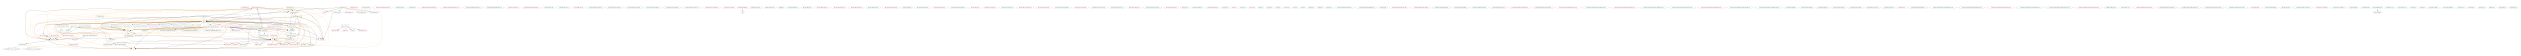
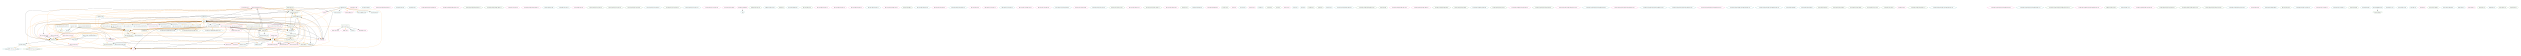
  digraph {
    fontname="Liberation Serif"
    node [color=teal fontname="Liberation Serif" shape=oval]
    edge [color=black fontname="Liberation Serif"]
    n1 [color=deeppink label="messages.[1].bot_id"]
    n2 [color=deeppink label="/api/conversations.history" shape=rectangle]
    n3 [color=darkgreen label="message.client_msg_id"]
    n4 [color=darkgreen label="channel.user"]
    n5 [color=deeppink label="users.invited"]
    n6 [label="message.team"]
    n7 [color=deeppink label="message.type"]
    n8 [color=deeppink label=ok]
    n9 [color=darkgreen label=pin_count]
    n10 [label=ts]
    n11 [color=darkgreen label="/api/chat.postMessage" shape=rectangle]
    n12 [label="/api/dnd.teamInfo" shape=rectangle]
    n13 [color=deeppink label="/api/conversations.kick" shape=rectangle]
    n14 [color=deeppink label="/api/conversations.invite" shape=rectangle]
    n15 [color=darkgreen label="/api/apps.actions.v2.list" shape=rectangle]
    n16 [color=darkgreen label="/api/conversations.open" shape=rectangle]
    n17 [label="/api/activity.mentions" shape=rectangle]
    n18 [color=darkgreen label="/api/team.listExternal" shape=rectangle]
    n19 [color=deeppink label="/api/chat.shareMessage" shape=rectangle]
    n20 [color=deeppink label="/api/conversations.mark" shape=rectangle]
    n21 [color=deeppink label="/api/subscriptions.thread.get" shape=rectangle]
    n22 [color=darkgreen label="/api/chat.update" shape=rectangle]
    n23 [label="/api/pins.add" shape=rectangle]
    n24 [color=darkgreen label="/api/conversations.replies" shape=rectangle]
    n25 [color=deeppink label="/api/chat.delete" shape=rectangle]
    n26 [color=deeppink label="/api/stars.add" shape=rectangle]
    n27 [label="/api/stars.remove" shape=rectangle]
    n28 [label="/api/pins.remove" shape=rectangle]
    n29 [color=deeppink label="messages.[1].bot_link"]
    n30 [label="messages.[2].edited.ts"]
    n31 [color=deeppink label="messages.[2].attachments.[0].callback_id"]
    n32 [color=darkgreen label=channel]
    n33 [color=darkgreen label="/api/pins.list" shape=rectangle]
    n34 [color=darkgreen label="/api/conversations.teamConnections" shape=rectangle]
    n35 [color=deeppink label="/api/conversations.rename" shape=rectangle]
    n36 [color=deeppink label="/api/conversations.join" shape=rectangle]
    n37 [color=deeppink label="/api/screenhero.rooms.create" shape=rectangle]
    n38 [label="/api/users.prefs.setNotifications" shape=rectangle]
    n39 [color=deeppink label="/api/conversations.setPurpose" shape=rectangle]
    n40 [color=darkgreen label="/api/files.list" shape=rectangle]
    n41 [label="/api/conversations.leave" shape=rectangle]
    n42 [label="/api/conversations.close" shape=rectangle]
    n43 [label="/api/conversations.updateDefaultState" shape=rectangle]
    n44 [color=deeppink label="/api/conversations.archive" shape=rectangle]
    n45 [label="/api/conversations.unarchive" shape=rectangle]
    n46 [label="/api/conversations.delete" shape=rectangle]
    n47 [color=darkgreen label="/api/conversations.genericInfo" shape=rectangle]
    n48 [color=darkgreen label="/api/messages.list" shape=rectangle]
    n49 [label="messages.[1].old_name"]
    n50 [label="messages.[1].name"]
    n51 [color=deeppink label="messages.[4].attachments.[0].author_link"]
    n52 [color=deeppink label="messages.[4].attachments.[0].mrkdwn_in.[1]"]
    n53 [color=darkgreen label="messages.[5].attachments.[0].callback_id"]
    n54 [color=darkgreen label="messages.[6].attachments.[0].callback_id"]
    n55 [color=deeppink label="messages.[11].client_msg_id"]
    n56 [color=deeppink label="messages.[0].attachments.[0].callback_id"]
    n57 [label="messages.[2].latest_reply"]
    n58 [label="messages.[8].client_msg_id"]
    n59 [color=deeppink label="connections.[0].team.name"]
    n60 [color=darkgreen label="connections.[0].team.icon.image_34"]
    n61 [color=darkgreen label="connections.[0].team.icon.image_44"]
    n62 [color=darkgreen label="connections.[0].team.icon.image_68"]
    n63 [label="connections.[0].team.icon.image_88"]
    n64 [color=darkgreen label="connections.[0].team.icon.image_102"]
    n65 [label="connections.[0].team.icon.image_132"]
    n66 [color=deeppink label="connections.[0].team.icon.image_230"]
    n67 [color=deeppink label="connections.[0].team.domain"]
    n68 [label=status]
    n69 [color=deeppink label="/api/channels.suggestions" shape=rectangle]
    n70 [color=darkgreen label="suggestion_types_tried.[1]"]
    n71 [label="suggestion_types_tried.[2]"]
    n72 [color=deeppink label="channel.latest.old_name"]
    n73 [color=darkgreen label="channel.name"]
    n74 [label="/api/conversations.create" shape=rectangle]
    n75 [color=darkgreen label="users.U01DFLC5JCS.next_dnd_start_ts"]
    n76 [label="users.U01DFLC5JCS.next_dnd_end_ts"]
    n77 [color=darkgreen label="ims.[0].latest"]
    n78 [label="/api/client.counts" shape=rectangle]
    n79 [label="users.bots"]
    n80 [label="/api/team.counts" shape=rectangle]
    n81 [label="app_actions.[0].app_name"]
    n82 [color=darkgreen label=app_actions_cache_ts]
    n83 [color=darkgreen label="app_actions.[0].team_id"]
    n84 [color=deeppink label="app_actions.[0].icons.image_32"]
    n85 [color=deeppink label="app_actions.[0].icons.image_48"]
    n86 [color=deeppink label="app_actions.[0].icons.image_64"]
    n87 [label="app_actions.[0].icons.image_72"]
    n88 [color=deeppink label="app_actions.[0].actions.[0].action_id"]
    n89 [color=darkgreen label="app_actions.[0].app_id"]
    n90 [label="app_actions.[0].actions.[0].name"]
    n91 [color=deeppink label="app_actions.[0].actions.[0].desc"]
    n92 [label="app_actions.[0].actions.[0].callback_id"]
    n93 [color=deeppink label="app_actions.[1].team_id"]
    n94 [color=deeppink label="app_actions.[1].icons.image_32"]
    n95 [label="app_actions.[1].icons.image_64"]
    n96 [color=deeppink label="app_actions.[1].actions.[0].action_id"]
    n97 [color=deeppink label="app_actions.[1].actions.[0].name"]
    n98 [label="app_actions.[1].actions.[0].callback_id"]
    n99 [color=deeppink label="app_actions.[1].actions.[0].type"]
    n100 [label="app_actions.[1].actions.[1].action_id"]
    n101 [color=darkgreen label="app_actions.[1].actions.[1].name"]
    n102 [color=deeppink label="app_actions.[1].actions.[1].desc"]
    n103 [color=darkgreen label="app_actions.[1].actions.[1].callback_id"]
    n104 [color=deeppink label="app_actions.[1].actions.[1].type"]
    n105 [color=darkgreen label="items.[0].created"]
    n106 [label="items.[0].message.edited.ts"]
    n107 [color=deeppink label="items.[0].message.permalink"]
    n108 [color=darkgreen label="ims.[1].created"]
    n109 [label="/api/im.list" shape=rectangle]
    n110 [color=deeppink label="ims.[1].user"]
    n111 [label="ims.[4].created"]
    n112 [color=deeppink label="ims.[5].created"]
    n113 [label="ims.[5].user"]
    n114 [color=darkgreen label="ims.[6].created"]
    n115 [color=darkgreen label="ims.[6].user"]
    n116 [color=deeppink label="ims.[7].created"]
    n117 [label="ims.[7].user"]
    n118 [label="ims.[8].id"]
    n119 [color=darkgreen label="ims.[8].created"]
    n120 [color=darkgreen label="ims.[8].latest"]
    n121 [label="ims.[9].created"]
    n122 [color=deeppink label="draft.id"]
    n123 [label="/api/drafts.create" shape=rectangle]
    n124 [label="draft.date_created"]
    n125 [color=deeppink label="draft.last_updated_ts"]
    n126 [label="draft.last_updated_client"]
    n127 [label="draft.client_msg_id"]
    n128 [label=error]
    n129 [color=darkgreen label="/api/users.admin.listSharedInvites" shape=rectangle]
    n130 [color=darkgreen label="all_notifications_prefs.global.mobile_sound"]
    n131 [label="all_notifications_prefs.global.desktop_sound"]
    n132 [label="all_notifications_prefs.global.global_mobile"]
    n133 [label="messages.[7].attachments.[0].callback_id"]
    n134 [color=darkgreen label="messages.[2].attachments.[0].mrkdwn_in.[0]"]
    n135 [color=darkgreen label="mentions.[2].type"]
    n136 [color=deeppink label="messages.[2].attachments.[0].author_name"]
    n137 [color=deeppink label="messages.[8].attachments.[0].callback_id"]
    n138 [color=darkgreen label="messages.[2].attachments.[0].fallback"]
    n139 [color=darkgreen label="messages.[2].attachments.[0].title"]
    n140 [label="messages.[2].attachments.[0].title_link"]
    n141 [color=darkgreen label="messages.[2].attachments.[0].color"]
    n142 [color=deeppink label="messages.[2].attachments.[0].actions.[0].name"]
    n143 [color=darkgreen label="messages.[2].attachments.[0].actions.[0].type"]
    n144 [color=deeppink label="messages.[2].attachments.[0].actions.[0].data_source"]
    n145 [label="messages.[2].attachments.[0].actions.[0].options.[0].value"]
    n146 [color=deeppink label="messages.[2].attachments.[0].actions.[0].options.[1].value"]
    n147 [label="messages.[2].attachments.[0].actions.[0].options.[2].value"]
    n148 [label="messages.[2].attachments.[0].actions.[0].options.[3].value"]
    n149 [color=deeppink label="messages.[2].attachments.[0].actions.[0].options.[4].value"]
    n150 [label="messages.[2].attachments.[0].actions.[0].options.[5].value"]
    n151 [label="messages.[2].attachments.[0].actions.[0].options.[6].value"]
    n152 [color=darkgreen label=max_ts]
    n153 [label="/api/subscriptions.thread.getView" shape=rectangle]
    n154 [label="channel_prefixes.[0].prefix"]
    n155 [color=deeppink label="/api/conversations.channelPrefixes.list" shape=rectangle]
    n156 [label="channel_prefixes.[0].description"]
    n157 [color=darkgreen label="channel_prefixes.[1].prefix"]
    n158 [color=darkgreen label="channel_prefixes.[1].description"]
    n159 [color=darkgreen label="channel_prefixes.[2].description"]
    n160 [color=darkgreen label="channel_prefixes.[2].creator_id"]
    n161 [label="/api/users.admin.canAddUltraRestricted" shape=rectangle]
    n162 [color=darkgreen label="messages.[2].client_msg_id"]
    n163 [color=deeppink label="messages.[3].topic"]
    n164 [color=darkgreen label="messages.[4].attachments.[0].author_icon"]
    n165 [label="messages.[5].attachments.[0].actions.[0].options.[7].value"]
-   n166 [color=darkgreen label="messages.[5].attachments.[0].actions.[0].options.[8].value"]
    n167 [color=deeppink label="messages.[5].attachments.[0].actions.[0].options.[9].value"]
    n168 [label="messages.[5].attachments.[0].actions.[0].options.[10].value"]
    n169 [color=darkgreen label="messages.[5].attachments.[0].actions.[0].options.[11].value"]
    n170 [color=deeppink label="messages.[5].attachments.[0].actions.[0].options.[12].value"]
    n171 [color=darkgreen label="suggestion_types_tried.[0]"]
    n172 [label="messages.[2].reply_count"]
    n173 [color=deeppink label="messages.[5].attachments.[0].actions.[2].name"]
    n174 [color=darkgreen label="messages.[5].attachments.[0].actions.[3].id"]
    n175 [color=darkgreen label="messages.[5].attachments.[0].actions.[3].name"]
    n176 [color=darkgreen label="messages.[5].attachments.[0].actions.[3].type"]
    n177 [label="messages.[5].attachments.[0].actions.[3].value"]
    n178 [color=deeppink label="messages.[0].username"]
    n179 [label="messages.[9].bot_profile.updated"]
    n180 [color=darkgreen label="app_actions.[1].app_id"]
    n181 [label="messages.[9].bot_profile.icons.image_36"]
    n182 [color=deeppink label="app_actions.[1].icons.image_48"]
    n183 [label="app_actions.[1].icons.image_72"]
    n184 [color=darkgreen label="messages.[3].subtype"]
    n185 [label="messages.[5].purpose"]
    n186 [color=darkgreen label=google_affiliation]
    n187 [label="/api/email.affiliations.info" shape=rectangle]
    n188 [label="invites.[0].date_create"]
    n189 [label="invites.[0].date_expire"]
    n190 [label="invites.[0].code"]
    n191 [color=deeppink label="invites.[0].url"]
    n192 [color=darkgreen label="invites.[0].max_signups"]
    n193 [label="/api/directory.token.hasScopes" shape=rectangle]
    n194 [label="invite_responses.[0].response"]
    n195 [color=deeppink label="profile.display_name"]
    n196 [color=darkgreen label="/api/users.profile.set" shape=rectangle]
    n197 [color=deeppink label="profile.avatar_hash"]
    n198 [color=deeppink label="profile.email"]
    n199 [label=username]
    n200 [label="profile.image_24"]
    n201 [color=deeppink label="profile.image_32"]
    n202 [color=darkgreen label="profile.image_48"]
    n203 [label="profile.image_72"]
    n204 [color=darkgreen label="profile.image_192"]
    n205 [color=darkgreen label="profile.image_512"]
    n206 [color=darkgreen label="paging.count"]
    n207 [color=deeppink label="/api/promo.banner" shape=rectangle]
    n2 -> n3
    n2 -> n4
    n2 -> n5 [color=darkorange]
    n2 -> n6 [color=darkorange]
    n2 -> n7
    n2 -> n8 [color=darkorange]
    n2 -> n9 [color=darkorange]
    n2 -> n10
    n3 -> n11 [color=darkorange]
    n4 -> n12
    n4 -> n13 [color=darkorange]
    n4 -> n14
    n6 -> n15
    n7 -> n11
    n9 -> n16
    n9 -> n17
    n9 -> n18
    n10 -> n2
    n10 -> n11 [color=darkorange]
    n10 -> n19
    n10 -> n20
    n10 -> n21 [color=darkorange]
    n10 -> n22 [color=darkorange]
    n10 -> n23 [color=darkorange]
    n10 -> n24
    n10 -> n25
    n10 -> n26 [color=darkorange]
    n10 -> n27
    n10 -> n28
    n11 -> n3 [color=darkorange]
    n11 -> n4 [color=darkorange]
    n11 -> n6
    n11 -> n7 [color=darkorange]
    n11 -> n10
    n11 -> n32
    n12 -> n8 [color=darkorange]
    n12 -> n75 [color=darkorange]
    n12 -> n76 [color=darkorange]
    n14 -> n4
    n14 -> n8
    n14 -> n128
    n15 -> n10 [color=darkorange]
    n15 -> n82
    n16 -> n3
    n16 -> n4 [color=darkorange]
    n16 -> n6 [color=darkorange]
    n16 -> n9
    n17 -> n4
    n17 -> n5 [color=darkorange]
    n17 -> n7 [color=darkorange]
    n17 -> n9 [color=darkorange]
    n17 -> n10
    n17 -> n32 [color=darkorange]
    n21 -> n10 [color=darkorange]
    n32 -> n2
    n32 -> n11 [color=darkorange]
    n32 -> n13 [color=darkorange]
    n32 -> n14
    n32 -> n16 [color=darkorange]
    n32 -> n19 [color=darkorange]
    n32 -> n20
    n32 -> n21
    n32 -> n22 [color=darkorange]
    n32 -> n23
    n32 -> n24 [color=darkorange]
    n32 -> n25
    n32 -> n26 [color=darkorange]
    n32 -> n27 [color=darkorange]
    n32 -> n28 [color=darkorange]
    n32 -> n33
    n32 -> n34 [color=darkorange]
    n32 -> n35
    n32 -> n36 [color=darkorange]
    n32 -> n37 [color=darkorange]
    n32 -> n38
    n32 -> n39 [color=darkorange]
    n32 -> n40 [color=darkorange]
    n32 -> n41 [color=darkorange]
    n32 -> n42
    n32 -> n43
    n32 -> n44
    n32 -> n45
    n32 -> n46 [color=darkorange]
    n32 -> n47 [color=darkorange]
    n33 -> n3
    n33 -> n4 [color=darkorange]
    n33 -> n6
    n33 -> n7
    n33 -> n10 [color=darkorange]
    n33 -> n32
    n34 -> n6
    n34 -> n8
    n34 -> n32
    n35 -> n4 [color=darkorange]
    n35 -> n6
    n35 -> n7
    n35 -> n8
    n35 -> n9 [color=darkorange]
    n35 -> n10
    n35 -> n72
    n35 -> n73
    n36 -> n4 [color=darkorange]
    n37 -> n4 [color=darkorange]
    n37 -> n8 [color=darkorange]
    n38 -> n8
    n38 -> n9
    n38 -> n130 [color=darkorange]
    n38 -> n131 [color=darkorange]
    n38 -> n132
    n40 -> n9
    n40 -> n206 [color=darkorange]
    n48 -> n3
    n48 -> n4 [color=darkorange]
    n48 -> n7
    n48 -> n10 [color=darkorange]
    n69 -> n68
    n73 -> n15 [color=darkorange]
    n73 -> n35
    n73 -> n74
    n74 -> n10 [color=darkorange]
    n78 -> n8 [color=darkorange]
    n78 -> n9 [color=darkorange]
    n78 -> n10 [color=darkorange]
    n78 -> n32 [color=darkorange]
    n80 -> n5
    n80 -> n9
    n80 -> n79
    n109 -> n4
    n109 -> n8
    n109 -> n9
    n109 -> n10
    n109 -> n32 [color=darkorange]
    n122 -> n11 [color=darkorange]
    n123 -> n4 [color=darkorange]
    n123 -> n6 [color=darkorange]
    n123 -> n8 [color=darkorange]
    n123 -> n32
    n123 -> n122
    n123 -> n124
    n123 -> n125 [color=darkorange]
    n123 -> n126 [color=darkorange]
    n123 -> n127
    n127 -> n123 [color=darkorange]
    n129 -> n4
    n129 -> n8 [color=darkorange]
    n129 -> n9 [color=darkorange]
    n153 -> n9 [color=darkorange]
    n153 -> n152 [color=darkorange]
    n155 -> n73 [color=darkorange]
    n161 -> n128
    n187 -> n186
    n193 -> n8
    n196 -> n9 [color=darkorange]
    n196 -> n195
    n196 -> n197
    n196 -> n198 [color=darkorange]
    n196 -> n199
    n206 -> n40 [color=darkorange]
    n207 -> n10
  }
